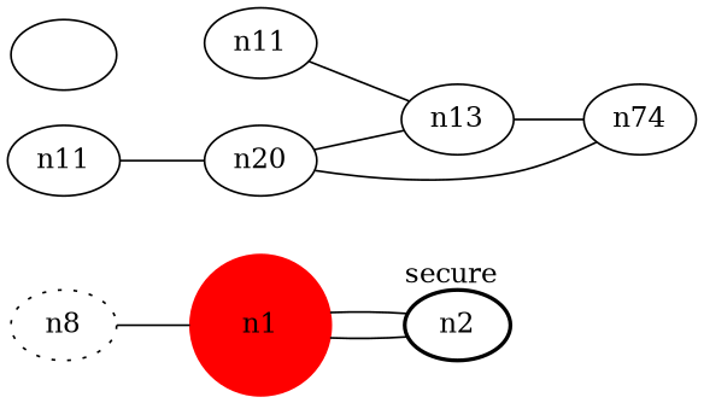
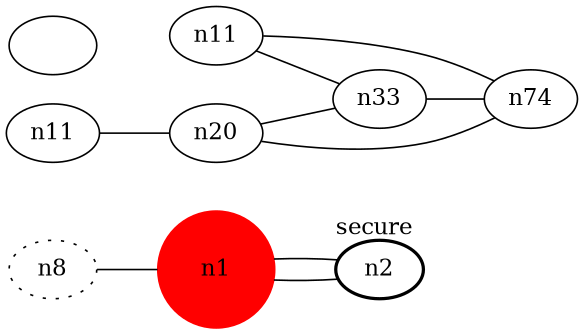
  graph {
    fontcolor=blue
    rankdir=LR
    n0 [fillcolor="#123456" label=n8 style=dotted]
    n1 [color=red height=1 style=filled width=1]
    n2 [style=bold xlabel=secure]
    n22 [label=n20]
    "󠀪n11"
    n44 [label=n74]
-   n33 [label=n13]
+   n33
    n11
    "󠁆"
    n0 -- n1 ["styl　e"=dashed]
    n1 -- n2 ["styl　e"=dashed]
    n1 -- n2 [fontnameor=blue fontsize=9]
    n22 -- n44
    n22 -- n33
    "󠀪n11" -- n22
    n33 -- n44
+   n11 -- n44
    n11 -- n33
  }
